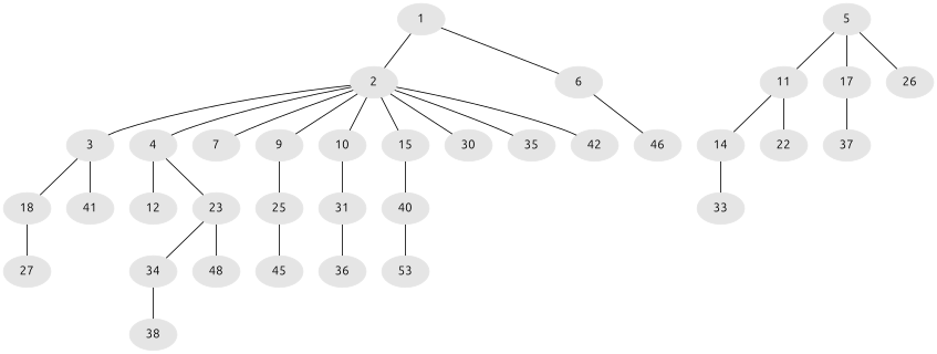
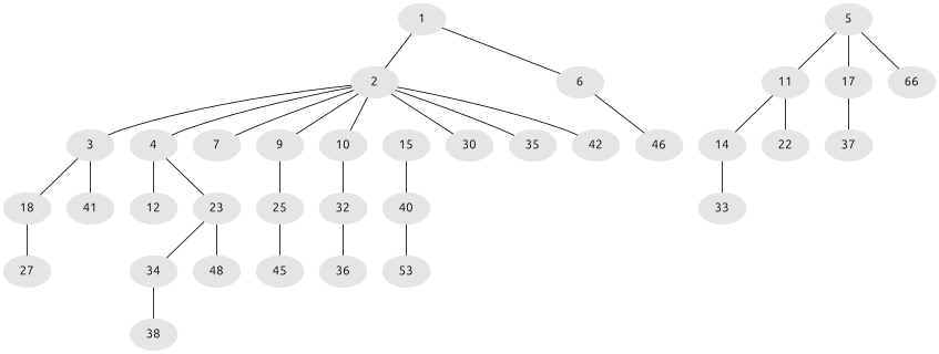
  graph {
    fontname=Ubuntu
    node [color=gray90 fontname=Ubuntu style=filled]
    edge [fontname=Ubuntu]
    1 [super="+44"]
    2 [super="+8"]
    6
    3 [super="+20"]
    4 [super="+21"]
    7 [super="+13"]
    9 [super="+55"]
    10 [super="+54"]
    15 [super="+39"]
    30 [super="+32"]
    35
    42
    46 [super="+56"]
    18 [super="+19"]
    41
    12 [super="+28"]
    23 [super="+24"]
    25 [super="+50"]
-   31 [super="+49"]
+   31 [super="+49" label=32]
    40
    27 [super="+47"]
    5 [super="+51"]
    11 [super="+16"]
    17
-   26
+   26 [label=66]
    34
    48
    38 [super="+52"]
    14 [super="+29"]
    22
    37
    45
    36 [super="+43"]
    33
    53
    1 -- 2
    1 -- 6
    2 -- 3
    2 -- 4
    2 -- 7
    2 -- 9
    2 -- 10
-   2 -- 15
    2 -- 30
    2 -- 35
    2 -- 42
    6 -- 46
    3 -- 18
    3 -- 41
    4 -- 12
    4 -- 23
    9 -- 25 [weight=2]
    10 -- 31
    15 -- 40
    18 -- 27
    23 -- 34
    23 -- 48
    25 -- 45
    31 -- 36
    40 -- 53
    5 -- 11
    5 -- 17
    5 -- 26
    11 -- 14
    11 -- 22
    17 -- 37
    34 -- 38
    14 -- 33
  }
